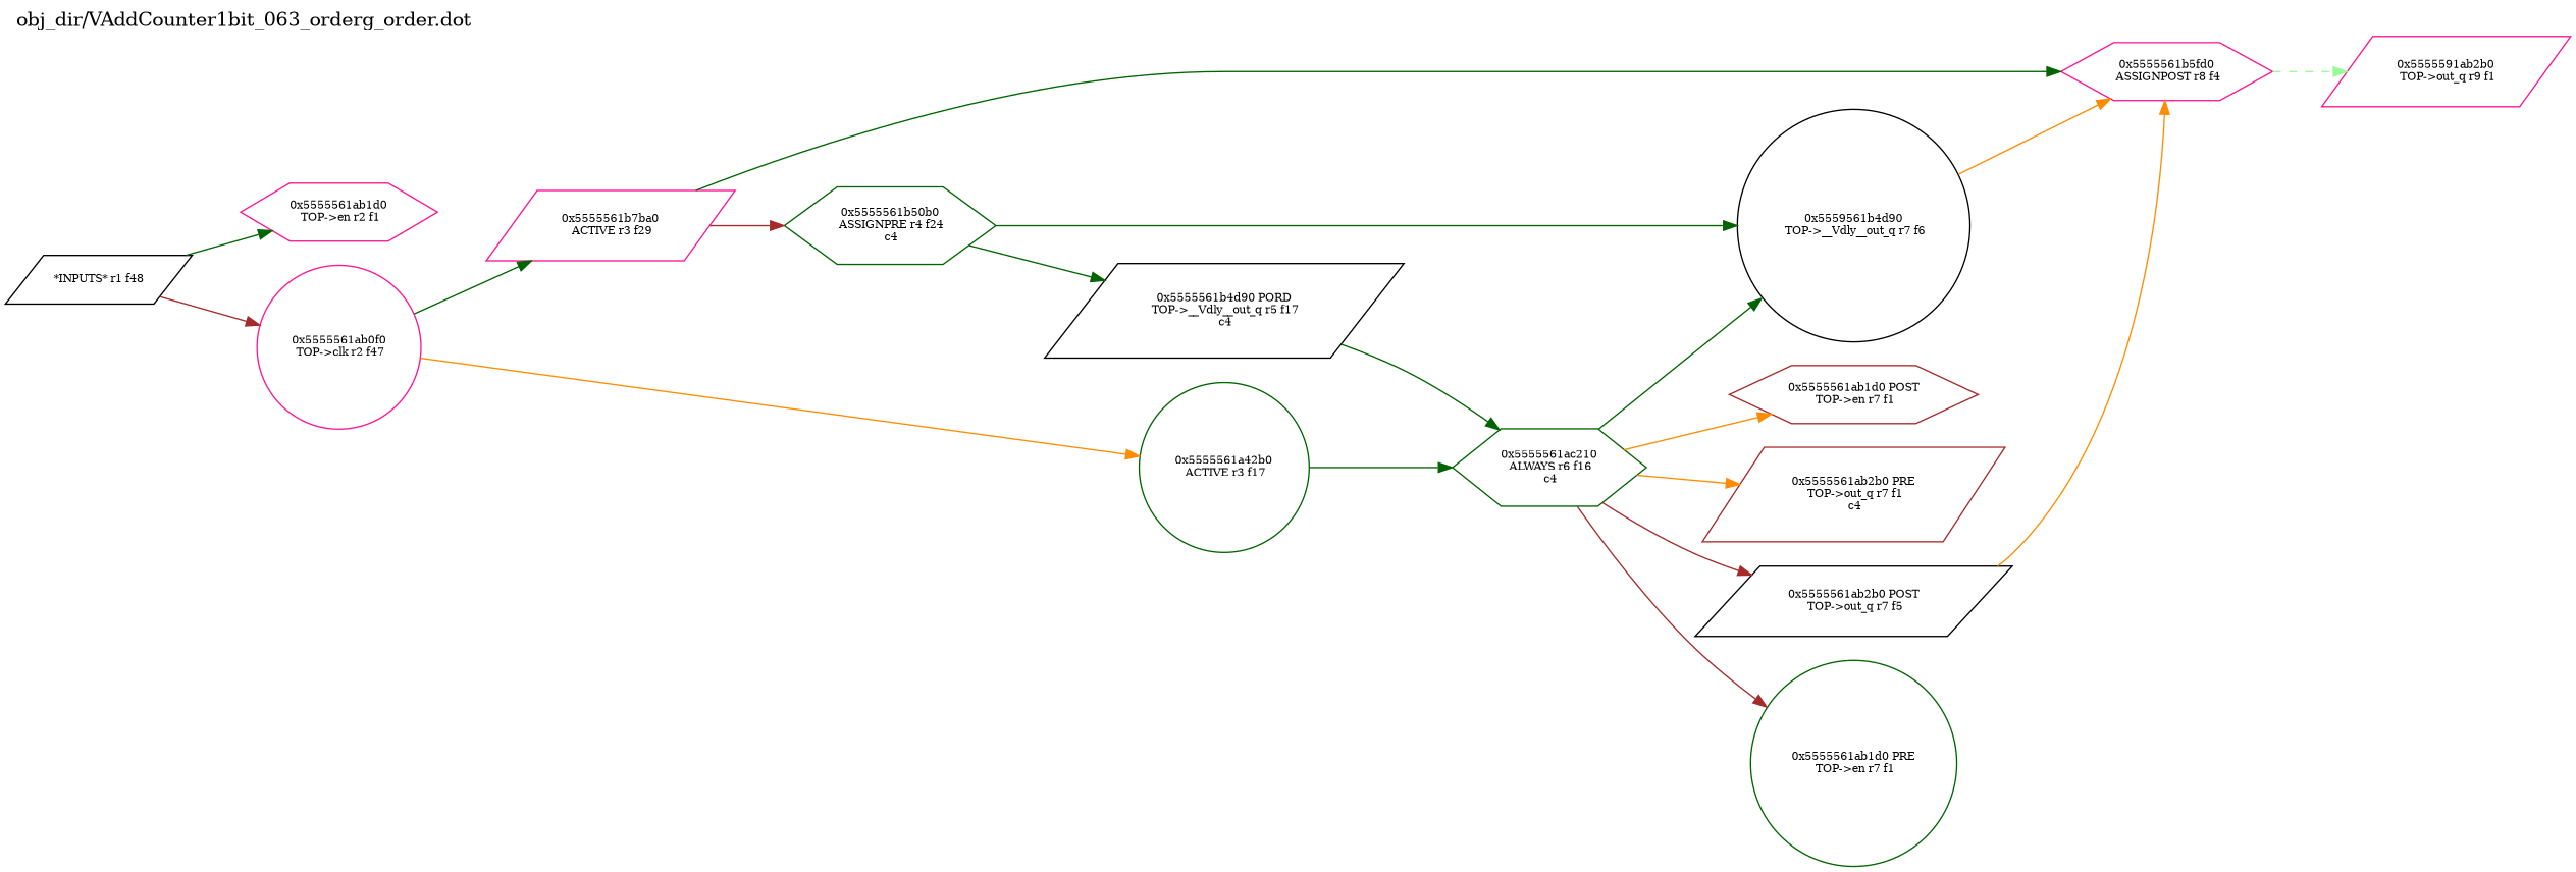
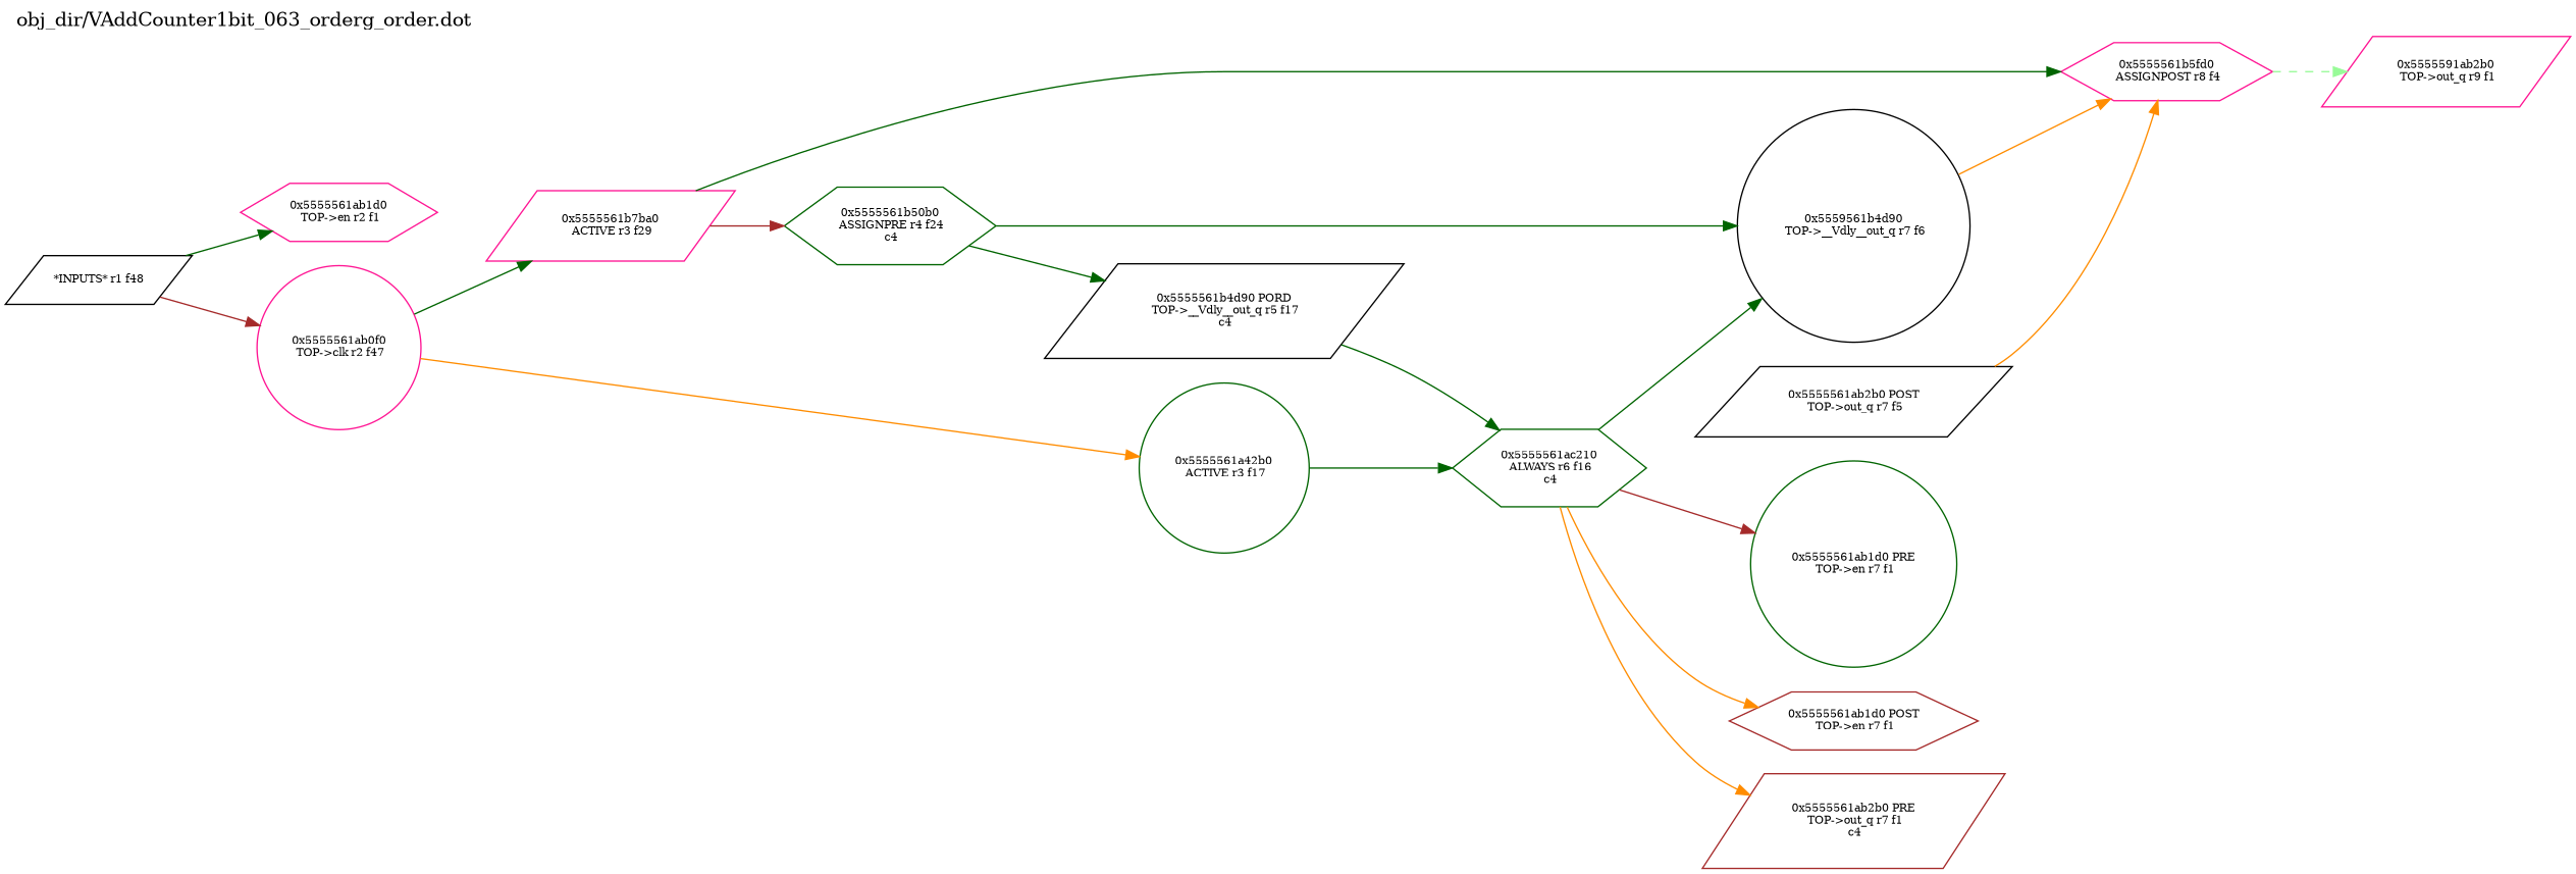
  digraph {
    label="obj_dir/VAddCounter1bit_063_orderg_order.dot"
    labeljust=l
    labelloc=t
    rankdir=LR
    node [color=deeppink fontsize=8 shape=parallelogram]
    edge [color=darkgreen fontsize=8 weight=32]
    n1 [color=black label="*INPUTS* r1 f48"]
    n2 [label="0x5555561ab1d0\n TOP->en r2 f1" shape=hexagon]
    n3 [label="0x5555561ab0f0\n TOP->clk r2 f47" shape=circle]
    n4 [color=darkgreen label="0x5555561a42b0\n ACTIVE r3 f17" shape=circle]
    n5 [label="0x5555561b7ba0\n ACTIVE r3 f29"]
    n6 [color=darkgreen label="0x5555561ac210\n ALWAYS r6 f16\n c4" shape=hexagon]
    n7 [color=darkgreen label="0x5555561b50b0\n ASSIGNPRE r4 f24\n c4" shape=hexagon]
    n8 [label="0x5555561b5fd0\n ASSIGNPOST r8 f4" shape=hexagon]
    n9 [color=black label="0x5559561b4d90\n TOP->__Vdly__out_q r7 f6" shape=circle]
    n10 [color=darkgreen label="0x5555561ab1d0 PRE\n TOP->en r7 f1" shape=circle]
    n11 [color=brown label="0x5555561ab1d0 POST\n TOP->en r7 f1" shape=hexagon]
    n12 [color=brown label="0x5555561ab2b0 PRE\n TOP->out_q r7 f1\n c4"]
    n13 [color=black label="0x5555561ab2b0 POST\n TOP->out_q r7 f5"]
    n14 [color=black label="0x5555561b4d90 PORD\n TOP->__Vdly__out_q r5 f17\n c4"]
    n15 [label="0x5555591ab2b0\n TOP->out_q r9 f1"]
    n1 -> n2 [weight=1]
    n1 -> n3 [color=brown weight=1]
    n3 -> n4 [color=darkorange weight=8]
    n3 -> n5 [weight=8]
    n4 -> n6
    n5 -> n7 [color=brown]
    n5 -> n8
    n6 -> n9
    n6 -> n10 [color=brown]
    n6 -> n11 [color=darkorange weight=2]
    n6 -> n12 [color=darkorange]
-   n6 -> n13 [color=brown weight=2]
    n7 -> n9
    n7 -> n14
    n8 -> n15 [color=PaleGreen style=dashed weight=1]
    n9 -> n8 [color=darkorange weight=8]
    n13 -> n8 [color=darkorange weight=2]
    n14 -> n6
  }
